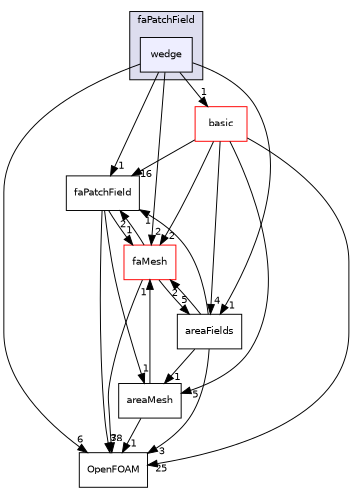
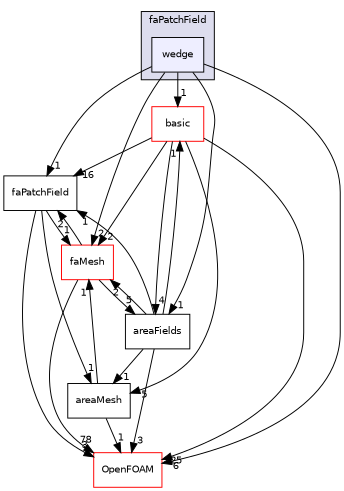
  digraph {
    compound=true
    node [fontname=Helvetica fontsize=10 shape=box]
    edge [headlabel=1 labeldistance=1.5 labelfontname=Helvetica labelfontsize=10]
    n1 [fillcolor="#eeeeff" label=wedge pencolor=black style=filled]
    n2 [color=red label=basic]
    n3 [label=faPatchField]
    n4 [label=areaFields]
-   n5 [color=black label=OpenFOAM]
+   n5 [color=red label=OpenFOAM]
    n6 [color=red label=faMesh]
    n7 [label=areaMesh]
    subgraph cluster_1 {
      bgcolor="#ddddee"
      fontname=Helvetica
      fontsize=10
      label=faPatchField
      pencolor=black
      n1
    }
    n1 -> n2
    n1 -> n3
    n1 -> n4
    n1 -> n5 [headlabel=6]
    n1 -> n6 [headlabel=2]
    n2 -> n3 [headlabel=16]
    n2 -> n4 [headlabel=4]
    n2 -> n5 [headlabel=25]
    n2 -> n6 [headlabel=2]
    n2 -> n7 [headlabel=5]
    n3 -> n5 [headlabel=3]
    n3 -> n6
    n3 -> n7
+   n4 -> n2
    n4 -> n3
    n4 -> n5 [headlabel=3]
    n4 -> n6 [headlabel=2]
    n4 -> n7
    n6 -> n3 [headlabel=2]
    n6 -> n4 [headlabel=5]
    n6 -> n5 [headlabel=78]
    n7 -> n5
    n7 -> n6
  }
